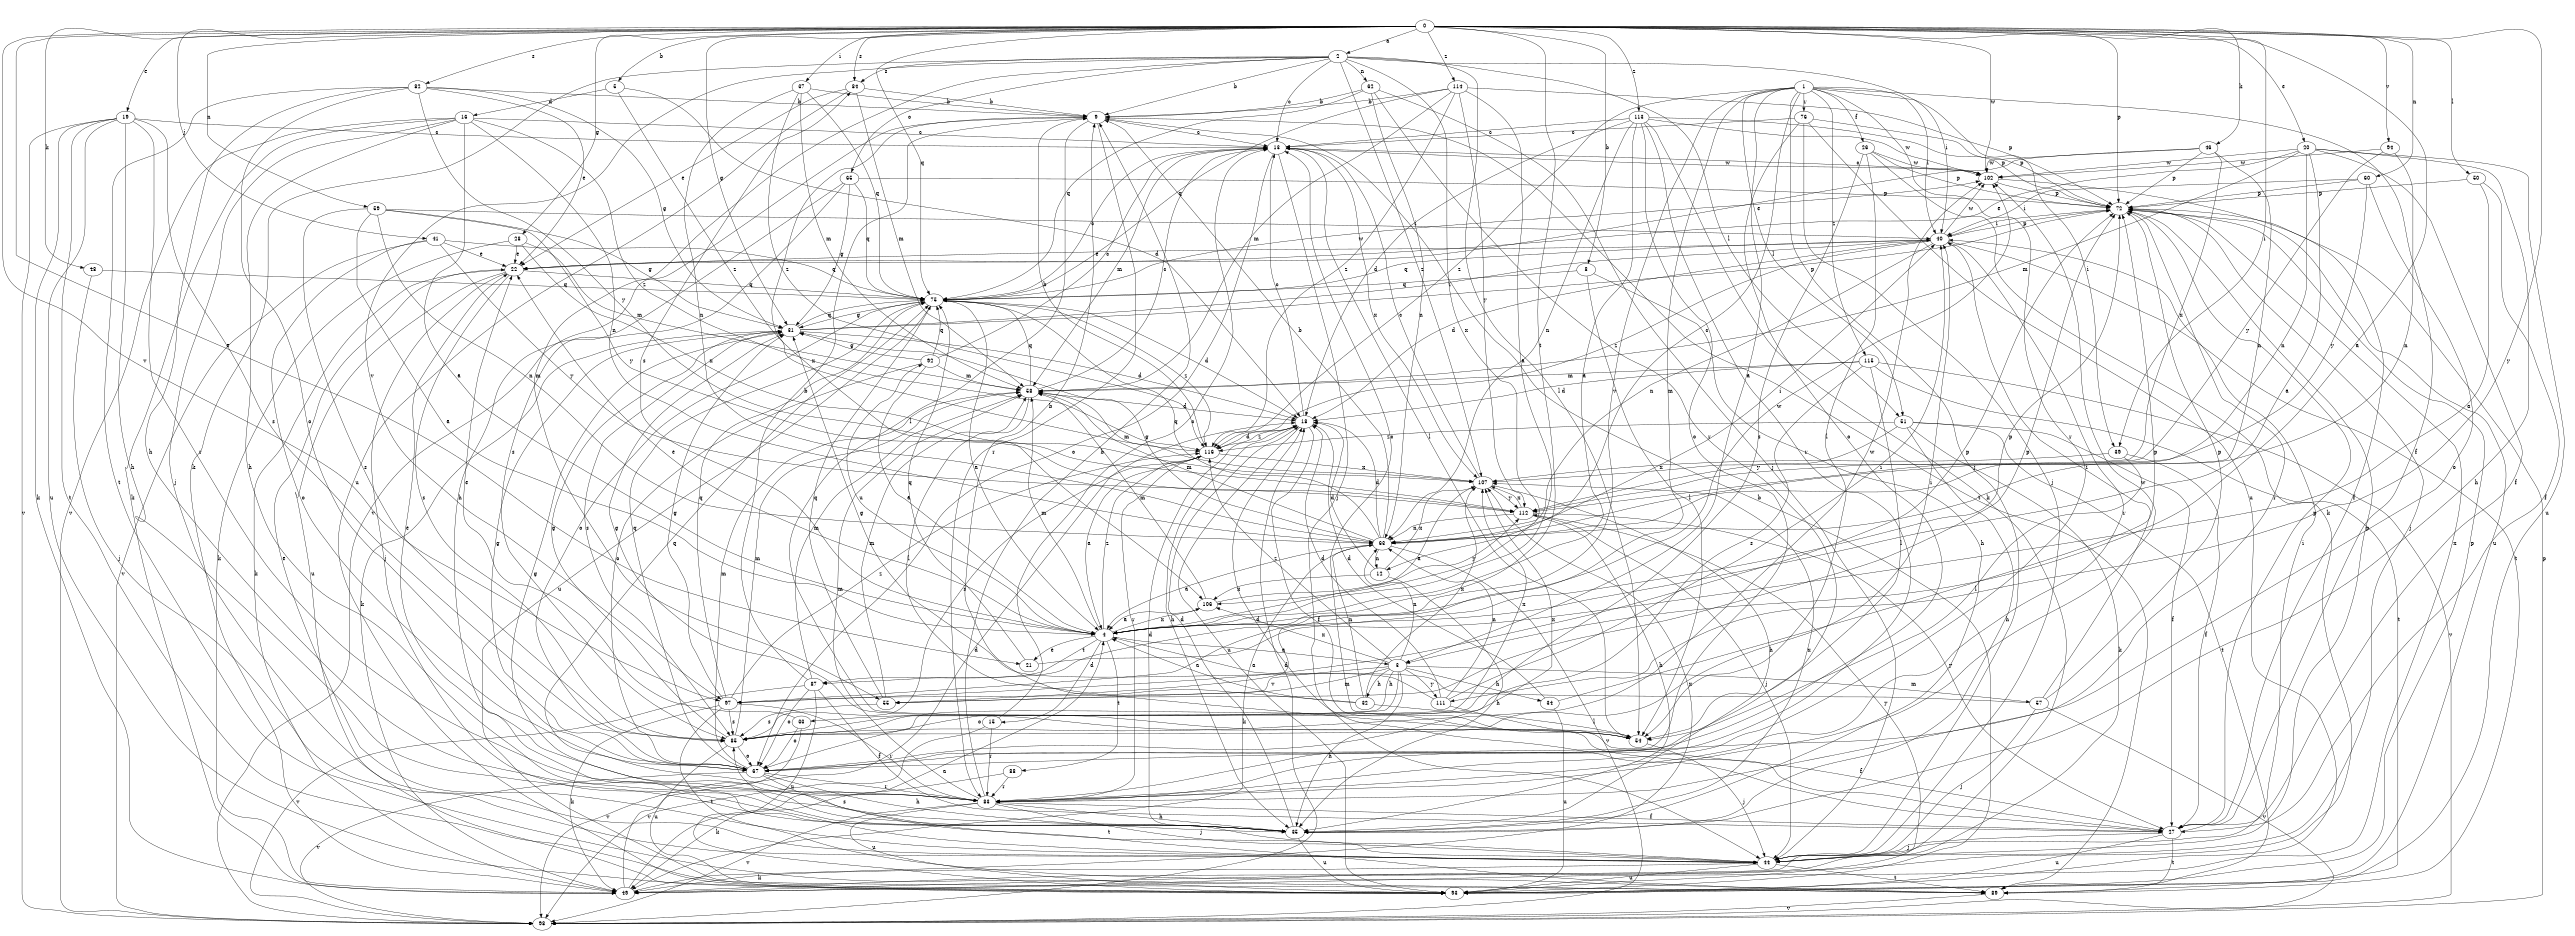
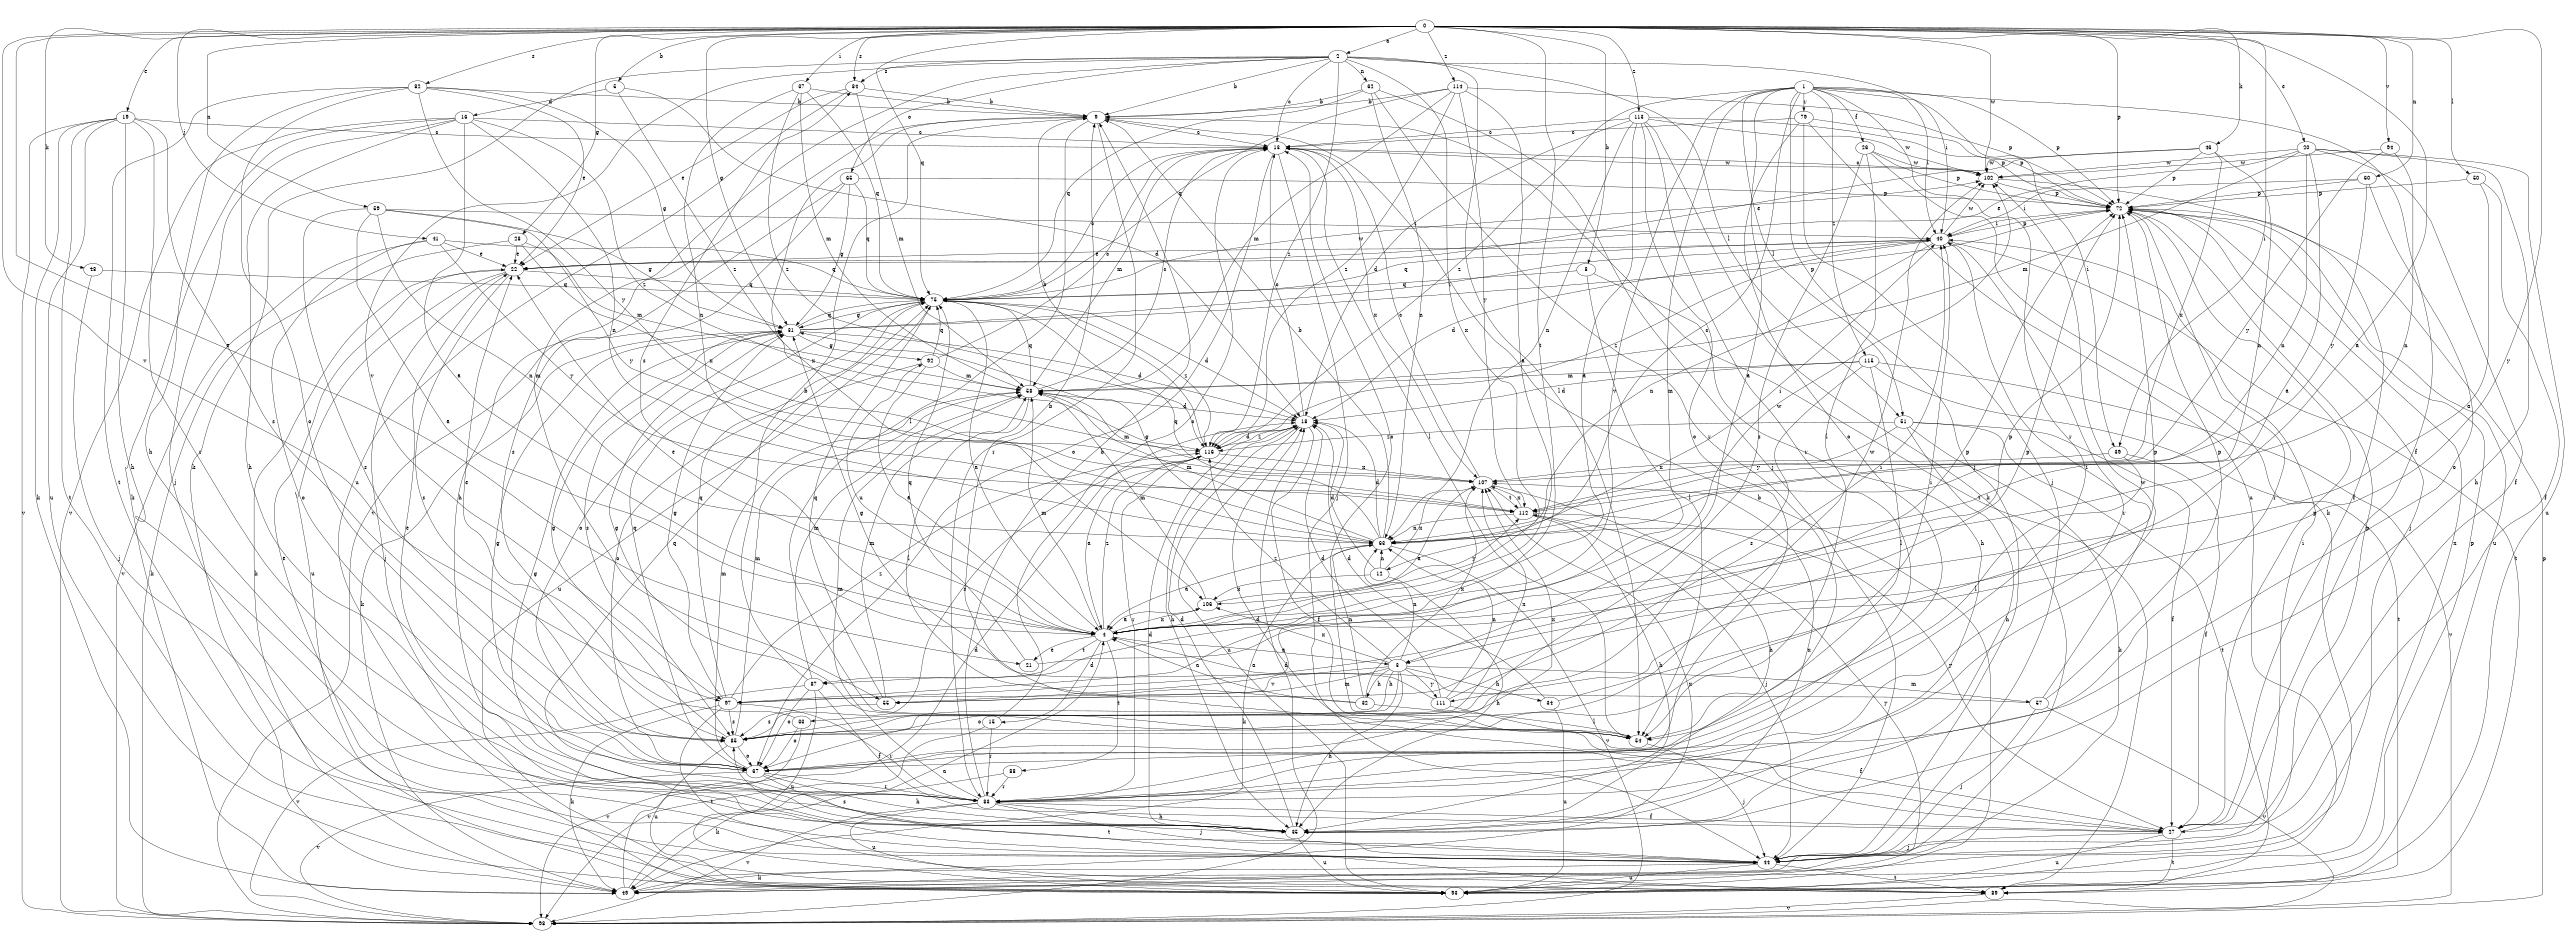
  strict digraph {
    0
    2
    3
    5
    8
    19
    20
    21
    28
    31
    37
    39
    41
    46
    48
    50
    59
    60
    72
    75
    82
    84
    87
    94
    97
    102
    111
    113
    114
    40
    51
    55
    116
    9
    13
    49
    54
    62
    65
    106
    32
    33
    34
    35
    57
    63
    67
    16
    18
    n50 [label=83]
    89
    98
    93
    85
    27
    4
    22
    58
    107
    112
    44
    1
    12
    26
-   79 [label=76]
+   79
    115
    15
    88
    92
    0 -> 2 [label=a]
    0 -> 3 [label=a]
    0 -> 5 [label=b]
    0 -> 8 [label=b]
    0 -> 19 [label=e]
    0 -> 20 [label=e]
    0 -> 21 [label=e]
    0 -> 28 [label=g]
    0 -> 31 [label=g]
    0 -> 37 [label=i]
    0 -> 39 [label=i]
    0 -> 41 [label=j]
    0 -> 46 [label=k]
    0 -> 48 [label=k]
    0 -> 50 [label=l]
    0 -> 59 [label=n]
    0 -> 60 [label=n]
    0 -> 72 [label=p]
    0 -> 75 [label=q]
    0 -> 82 [label=s]
    0 -> 84 [label=s]
    0 -> 87 [label=t]
    0 -> 94 [label=v]
    0 -> 97 [label=v]
    0 -> 102 [label=w]
    0 -> 111 [label=y]
    0 -> 113 [label=z]
    0 -> 114 [label=z]
    2 -> 84 [label=s]
    2 -> 97 [label=v]
    2 -> 40 [label=i]
    2 -> 51 [label=l]
    2 -> 55 [label=m]
-   2 -> 107 [label=z]
+   2 -> 116 [label=z]
    2 -> 9 [label=b]
    2 -> 13 [label=c]
    2 -> 49 [label=k]
    2 -> 54 [label=l]
    2 -> 62 [label=n]
    2 -> 65 [label=o]
    2 -> 106 [label=x]
    3 -> 97 [label=v]
    3 -> 111 [label=y]
    3 -> 55 [label=m]
    3 -> 116 [label=z]
    3 -> 106 [label=x]
    3 -> 32 [label=h]
    3 -> 33 [label=h]
    3 -> 34 [label=h]
    3 -> 35 [label=h]
    3 -> 57 [label=m]
    3 -> 63 [label=n]
    3 -> 67 [label=o]
    5 -> 116 [label=z]
    5 -> 16 [label=d]
    5 -> 18 [label=d]
    8 -> 75 [label=q]
    8 -> 54 [label=l]
    8 -> 35 [label=h]
    19 -> 13 [label=c]
    19 -> 49 [label=k]
    19 -> 35 [label=h]
    19 -> n50 [label=r]
    19 -> 89 [label=t]
    19 -> 98 [label=v]
    19 -> 93 [label=u]
    19 -> 85 [label=s]
    20 -> 102 [label=w]
    20 -> 35 [label=h]
    20 -> 63 [label=n]
    20 -> 93 [label=u]
    20 -> 27 [label=f]
    20 -> 4 [label=a]
    20 -> 22 [label=e]
    20 -> 58 [label=m]
    21 -> 72 [label=p]
    21 -> 75 [label=q]
-   28 -> 49 [label=k]
+   28 -> 98 [label=k]
    28 -> 22 [label=e]
    28 -> 58 [label=m]
    28 -> 107 [label=x]
    31 -> 72 [label=p]
    31 -> 75 [label=q]
    31 -> 40 [label=i]
    31 -> 49 [label=k]
    31 -> 18 [label=d]
    31 -> 85 [label=s]
    37 -> 75 [label=q]
    37 -> 116 [label=z]
    37 -> 9 [label=b]
    37 -> 63 [label=n]
    37 -> 58 [label=m]
    39 -> 54 [label=l]
    39 -> 27 [label=f]
    39 -> 107 [label=x]
    41 -> 75 [label=q]
    41 -> 67 [label=o]
    41 -> 98 [label=v]
    41 -> 22 [label=e]
    41 -> 112 [label=y]
    46 -> 72 [label=p]
    46 -> 102 [label=w]
    46 -> 63 [label=n]
    46 -> 22 [label=e]
    46 -> 107 [label=x]
    48 -> 75 [label=q]
    48 -> 44 [label=j]
    50 -> 72 [label=p]
    50 -> 27 [label=f]
    50 -> 4 [label=a]
    59 -> 31 [label=g]
    59 -> 40 [label=i]
    59 -> 63 [label=n]
    59 -> 85 [label=s]
    59 -> 4 [label=a]
    59 -> 112 [label=y]
    60 -> 72 [label=p]
    60 -> 40 [label=i]
    60 -> 67 [label=o]
    60 -> 112 [label=y]
    72 -> 40 [label=i]
    72 -> n50 [label=r]
    72 -> 93 [label=u]
    72 -> 44 [label=j]
    75 -> 31 [label=g]
    75 -> 102 [label=w]
    75 -> 116 [label=z]
    75 -> 13 [label=c]
    75 -> 67 [label=o]
    75 -> 18 [label=d]
    75 -> 93 [label=u]
    75 -> 4 [label=a]
    82 -> 31 [label=g]
    82 -> 9 [label=b]
    82 -> 35 [label=h]
    82 -> 67 [label=o]
    82 -> 89 [label=t]
    82 -> 22 [label=e]
    82 -> 112 [label=y]
    84 -> 9 [label=b]
    84 -> 93 [label=u]
    84 -> 22 [label=e]
    84 -> 58 [label=m]
    87 -> 9 [label=b]
    87 -> 67 [label=o]
    87 -> 98 [label=v]
    87 -> 93 [label=u]
    87 -> 27 [label=f]
    87 -> 58 [label=m]
    94 -> 102 [label=w]
    94 -> 63 [label=n]
    94 -> 112 [label=y]
    97 -> 31 [label=g]
    97 -> 72 [label=p]
    97 -> 75 [label=q]
    97 -> 116 [label=z]
    97 -> 49 [label=k]
    97 -> n50 [label=r]
    97 -> 89 [label=t]
    97 -> 85 [label=s]
    102 -> 72 [label=p]
    102 -> 13 [label=c]
    102 -> 27 [label=f]
    111 -> 40 [label=i]
    111 -> 63 [label=n]
    111 -> 18 [label=d]
    111 -> 27 [label=f]
    111 -> 4 [label=a]
    113 -> 72 [label=p]
    113 -> 102 [label=w]
    113 -> 13 [label=c]
    113 -> 49 [label=k]
    113 -> 63 [label=n]
    113 -> 67 [label=o]
    113 -> 18 [label=d]
    113 -> n50 [label=r]
    113 -> 4 [label=a]
    114 -> 72 [label=p]
    114 -> 75 [label=q]
    114 -> 116 [label=z]
    114 -> 9 [label=b]
    114 -> 4 [label=a]
    114 -> 58 [label=m]
    114 -> 112 [label=y]
    40 -> 72 [label=p]
    40 -> 75 [label=q]
    40 -> 102 [label=w]
    40 -> 116 [label=z]
    40 -> 63 [label=n]
    40 -> 18 [label=d]
    40 -> n50 [label=r]
    40 -> 89 [label=t]
    40 -> 22 [label=e]
    51 -> 116 [label=z]
    51 -> 49 [label=k]
    51 -> 35 [label=h]
    51 -> 89 [label=t]
    51 -> 27 [label=f]
    51 -> 112 [label=y]
    55 -> 72 [label=p]
    55 -> 75 [label=q]
    55 -> 85 [label=s]
    55 -> 58 [label=m]
    116 -> 9 [label=b]
    116 -> 18 [label=d]
    116 -> n50 [label=r]
    116 -> 85 [label=s]
    116 -> 4 [label=a]
    116 -> 107 [label=x]
    9 -> 13 [label=c]
    9 -> 54 [label=l]
    9 -> 106 [label=x]
    9 -> n50 [label=r]
    9 -> 89 [label=t]
    9 -> 98 [label=v]
    13 -> 102 [label=w]
    13 -> 54 [label=l]
    13 -> 67 [label=o]
    13 -> 58 [label=m]
    13 -> 107 [label=x]
    13 -> 44 [label=j]
    49 -> 72 [label=x]
    49 -> 18 [label=d]
    49 -> 4 [label=a]
    49 -> 107 [label=x]
    54 -> 31 [label=g]
    54 -> 13 [label=c]
    54 -> 44 [label=j]
    62 -> 75 [label=q]
    62 -> 9 [label=b]
    62 -> 63 [label=n]
    62 -> n50 [label=r]
    62 -> 44 [label=j]
    65 -> 31 [label=g]
    65 -> 72 [label=p]
    65 -> 75 [label=q]
    65 -> 35 [label=h]
    65 -> 85 [label=s]
    106 -> 4 [label=a]
    106 -> 58 [label=m]
    106 -> 112 [label=y]
    32 -> 9 [label=b]
    32 -> 54 [label=l]
    32 -> 63 [label=n]
    32 -> 4 [label=a]
    32 -> 107 [label=x]
    33 -> 67 [label=o]
    33 -> 98 [label=v]
    33 -> 22 [label=e]
    34 -> 72 [label=p]
    34 -> 18 [label=d]
    34 -> 93 [label=u]
    35 -> 31 [label=g]
    35 -> 18 [label=d]
    35 -> 93 [label=u]
    35 -> 107 [label=x]
    57 -> 31 [label=g]
    57 -> 72 [label=p]
    57 -> 40 [label=i]
    57 -> 98 [label=v]
    57 -> 44 [label=j]
    63 -> 31 [label=g]
    63 -> 75 [label=q]
    63 -> 40 [label=i]
    63 -> 9 [label=b]
    63 -> 49 [label=k]
    63 -> 18 [label=d]
    63 -> 98 [label=v]
    63 -> 4 [label=a]
    63 -> 58 [label=m]
    67 -> 31 [label=g]
    67 -> 75 [label=q]
    67 -> 35 [label=h]
    67 -> n50 [label=r]
    67 -> 89 [label=t]
    67 -> 98 [label=v]
    67 -> 58 [label=m]
    67 -> 107 [label=x]
    16 -> 116 [label=z]
    16 -> 13 [label=c]
    16 -> 49 [label=k]
    16 -> 35 [label=h]
    16 -> 63 [label=n]
    16 -> 98 [label=v]
    16 -> 4 [label=a]
    16 -> 44 [label=j]
    18 -> 116 [label=z]
    18 -> 13 [label=c]
    18 -> 35 [label=h]
    18 -> 93 [label=u]
    18 -> 27 [label=f]
    n50 -> 75 [label=q]
    n50 -> 102 [label=w]
    n50 -> 9 [label=b]
    n50 -> 35 [label=h]
    n50 -> 98 [label=v]
    n50 -> 93 [label=u]
    n50 -> 27 [label=f]
    n50 -> 22 [label=e]
    n50 -> 58 [label=m]
    n50 -> 44 [label=j]
    89 -> 98 [label=v]
    98 -> 72 [label=p]
    98 -> 18 [label=d]
    93 -> 72 [label=p]
    93 -> 9 [label=b]
    93 -> 112 [label=y]
    85 -> 31 [label=g]
    85 -> 102 [label=w]
    85 -> 40 [label=i]
    85 -> 67 [label=o]
    85 -> 93 [label=u]
    85 -> 58 [label=m]
    85 -> 107 [label=x]
    27 -> 72 [label=p]
    27 -> 18 [label=d]
    27 -> 89 [label=t]
    27 -> 93 [label=u]
    27 -> 44 [label=j]
    4 -> 3 [label=a]
    4 -> 21 [label=e]
    4 -> 84 [label=s]
    4 -> 87 [label=t]
    4 -> 102 [label=w]
    4 -> 116 [label=z]
    4 -> 106 [label=x]
    4 -> 22 [label=e]
    4 -> 58 [label=m]
    4 -> 15 [label=d]
    4 -> 88 [label=t]
    4 -> 92 [label=u]
    22 -> 75 [label=q]
    22 -> 49 [label=k]
    22 -> 93 [label=u]
    22 -> 85 [label=s]
    22 -> 44 [label=j]
    58 -> 75 [label=q]
    58 -> 13 [label=c]
    58 -> 54 [label=l]
    58 -> 18 [label=d]
    107 -> 13 [label=c]
    107 -> 35 [label=h]
    107 -> 4 [label=a]
    107 -> 58 [label=m]
-   107 -> 112 [label=y]
+   107 -> 112 [label=t]
    112 -> 35 [label=h]
    112 -> 63 [label=n]
    112 -> 27 [label=y]
    112 -> 107 [label=x]
    112 -> 44 [label=j]
    44 -> 72 [label=p]
    44 -> 40 [label=i]
    44 -> 49 [label=k]
    44 -> 18 [label=d]
    44 -> 89 [label=t]
    44 -> 93 [label=u]
    44 -> 85 [label=s]
    44 -> 22 [label=e]
    1 -> 3 [label=a]
    1 -> 39 [label=i]
+   1 -> 72 [label=p]
    1 -> 97 [label=v]
    1 -> 40 [label=i]
    1 -> 51 [label=l]
    1 -> 55 [label=m]
    1 -> 116 [label=z]
    1 -> n50 [label=r]
    1 -> 27 [label=f]
    1 -> 44 [label=j]
    1 -> 12 [label=c]
    1 -> 26 [label=f]
    1 -> 79 [label=r]
    1 -> 115 [label=z]
    12 -> 106 [label=x]
    12 -> 35 [label=h]
-   63 -> 12 [label=n]
+   12 -> 63 [label=n]
    12 -> 18 [label=d]
    12 -> 107 [label=x]
    26 -> 72 [label=p]
    26 -> 102 [label=w]
    26 -> 49 [label=k]
    26 -> 54 [label=l]
    26 -> 85 [label=s]
    79 -> 72 [label=p]
    79 -> 13 [label=c]
    79 -> 67 [label=o]
    79 -> 93 [label=u]
    79 -> 44 [label=j]
    115 -> 54 [label=l]
    115 -> 18 [label=d]
    115 -> 89 [label=t]
    115 -> 98 [label=v]
    115 -> 85 [label=s]
    115 -> 58 [label=m]
    15 -> 13 [label=c]
    15 -> n50 [label=r]
    15 -> 98 [label=v]
    88 -> 49 [label=k]
    88 -> n50 [label=r]
-   92 -> 31 [label=g]
+   31 -> 92 [label=g]
    92 -> 75 [label=q]
    92 -> 13 [label=c]
    92 -> 67 [label=o]
    92 -> 4 [label=a]
    92 -> 58 [label=m]
  }
